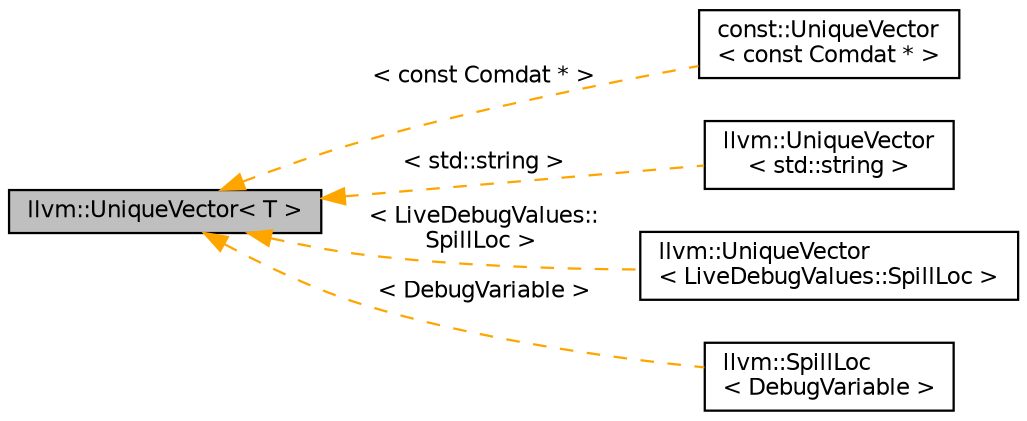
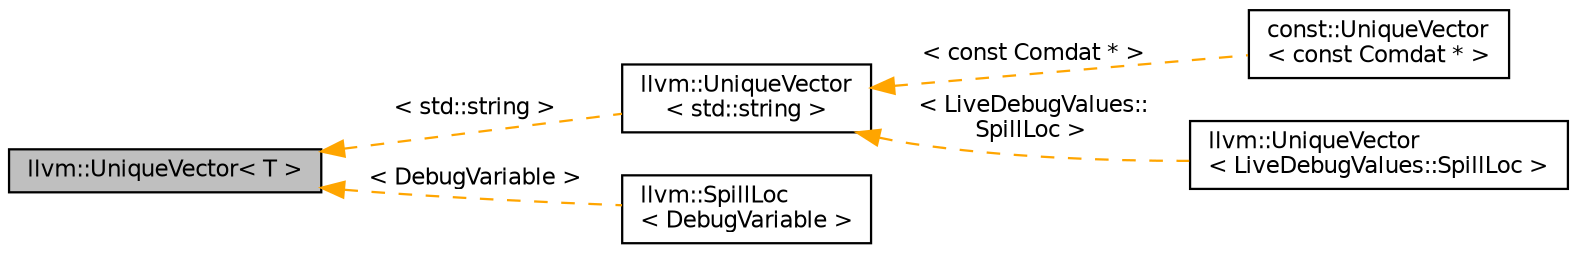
  digraph {
    rankdir=LR
    node [color=black fontname=Helvetica fontsize=10 shape=record]
    edge [color=orange dir=back fontname=Helvetica fontsize=10 labelfontname=Helvetica labelfontsize=10 style=dashed]
    n1 [fillcolor=grey75 fontcolor=black height=0.2 label="llvm::UniqueVector\< T \>" style=filled width=0.4]
    n2 [height=0.2 label="const::UniqueVector\l\< const Comdat * \>" width=0.4]
    n3 [height=0.2 label="llvm::UniqueVector\l\< std::string \>" width=0.4]
    n4 [height=0.2 label="llvm::UniqueVector\l\< LiveDebugValues::SpillLoc \>" width=0.4]
    n5 [height=0.2 label="llvm::SpillLoc\l\< DebugVariable \>" width=0.4]
-   n1 -> n2 [label=" \< const Comdat * \>"]
+   n3 -> n2 [label=" \< const Comdat * \>"]
    n1 -> n3 [label=" \< std::string \>"]
-   n1 -> n4 [label=" \< LiveDebugValues::\lSpillLoc \>"]
+   n3 -> n4 [label=" \< LiveDebugValues::\lSpillLoc \>"]
    n1 -> n5 [label=" \< DebugVariable \>"]
  }
